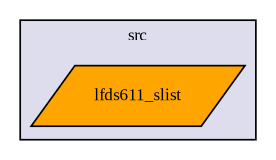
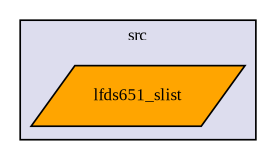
  digraph {
    compound=true
    fontname="Liberation Serif"
-   n1 [fillcolor=orange fontname="Liberation Serif" fontsize=10 label=lfds611_slist pencolor=black shape=parallelogram style=filled]
+   n1 [fillcolor=orange fontname="Liberation Serif" fontsize=10 label=lfds651_slist pencolor=black shape=parallelogram style=filled]
    subgraph cluster_1 {
      bgcolor="#ddddee"
      fontsize=10
      label=src
      pencolor=black
      n1
    }
  }
